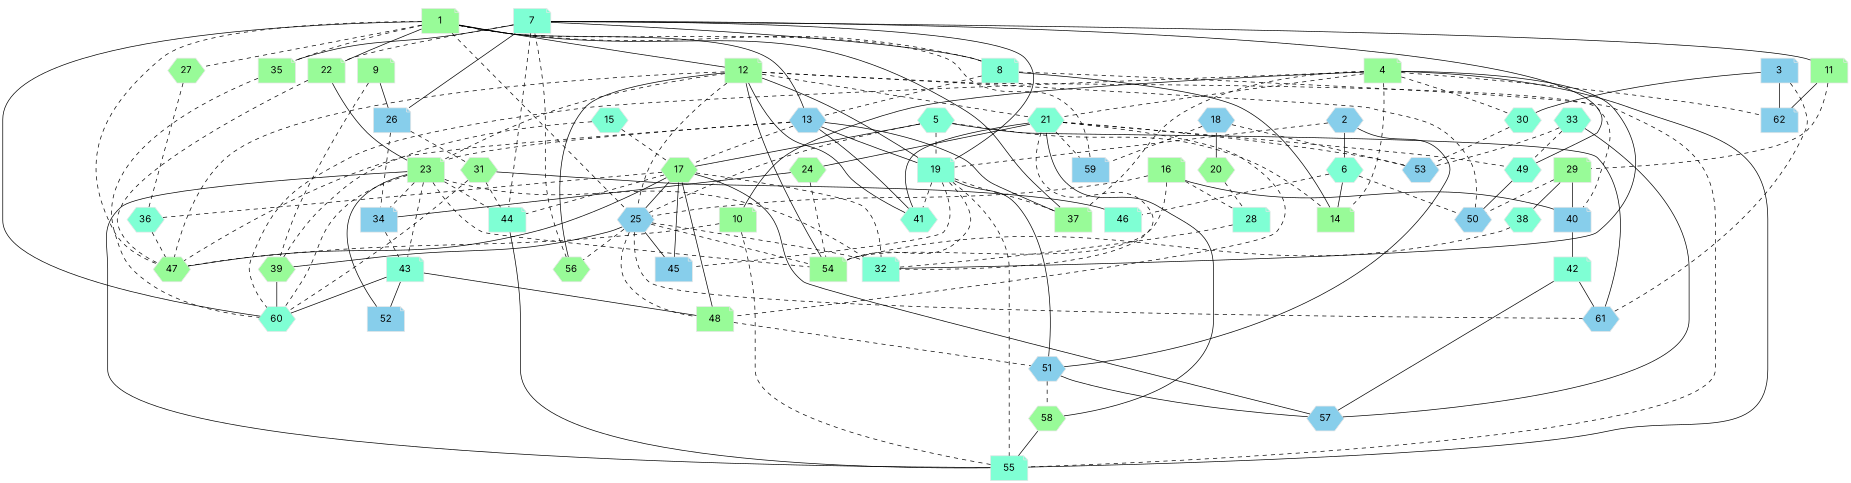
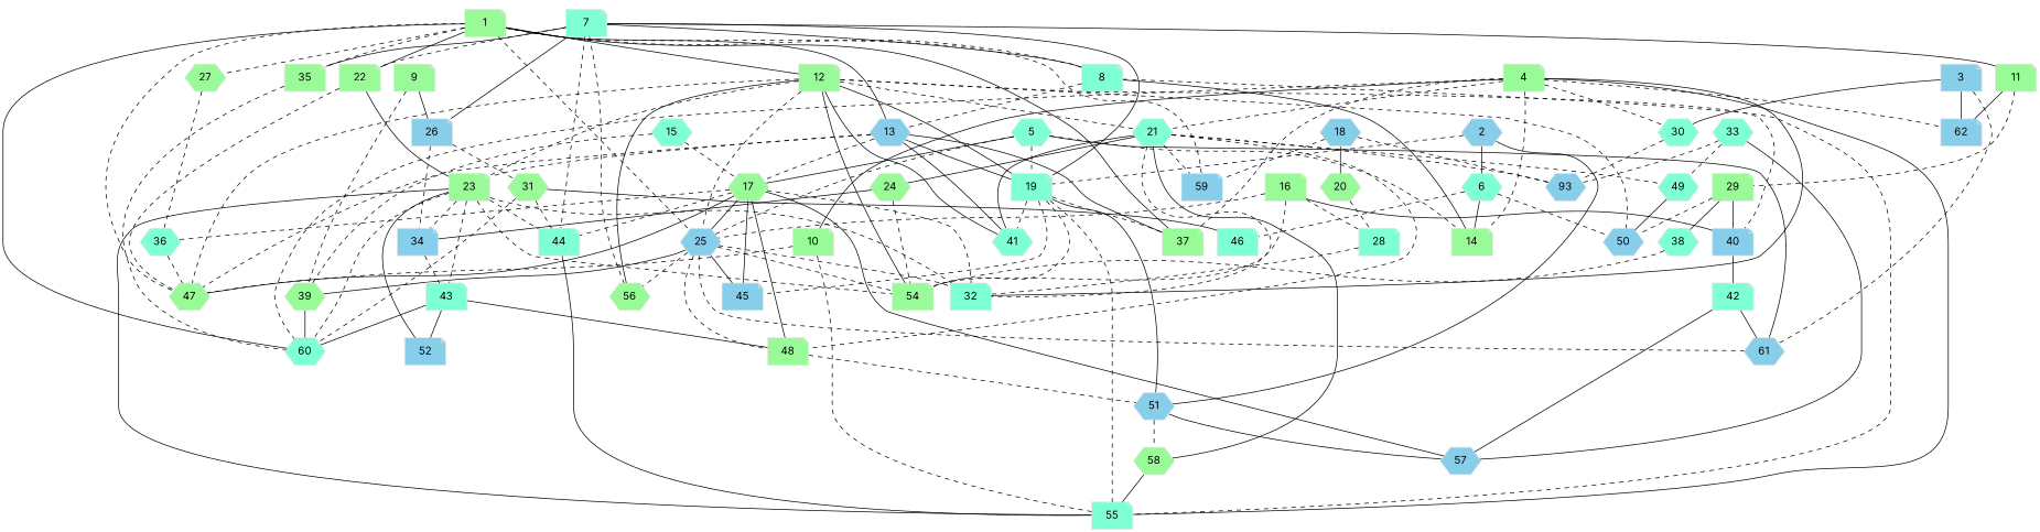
  graph {
    fontname=Inter
    node [color=gray90 fillcolor=palegreen fontname=Inter shape=note style=filled]
    edge [fontname=Inter style=dashed weight=1.0]
    8 [fillcolor=aquamarine]
    1
    12
    13 [fillcolor=skyblue shape=hexagon]
    22
    25 [fillcolor=skyblue shape=hexagon]
    27 [shape=hexagon]
    35
    37
    47 [shape=hexagon]
    59 [fillcolor=skyblue]
    60 [fillcolor=aquamarine shape=hexagon]
    14
    55 [fillcolor=aquamarine]
    19 [fillcolor=aquamarine]
    21 [fillcolor=aquamarine shape=hexagon]
    50 [fillcolor=skyblue shape=hexagon]
    56 [shape=hexagon]
    23
    40 [fillcolor=skyblue]
    41 [fillcolor=aquamarine shape=hexagon]
    54
    17 [shape=hexagon]
    61 [fillcolor=skyblue shape=hexagon]
    32 [fillcolor=aquamarine]
    39 [shape=hexagon]
    45 [fillcolor=skyblue]
    48
    36 [fillcolor=aquamarine shape=hexagon]
    2 [fillcolor=skyblue shape=hexagon]
    6 [fillcolor=aquamarine shape=hexagon]
    51 [fillcolor=skyblue shape=hexagon]
    46 [fillcolor=aquamarine]
    57 [fillcolor=skyblue shape=hexagon]
    58 [shape=hexagon]
    3 [fillcolor=skyblue]
    30 [fillcolor=aquamarine shape=hexagon]
    62 [fillcolor=skyblue]
-   53 [fillcolor=skyblue shape=hexagon]
+   53 [fillcolor=skyblue shape=hexagon label=93]
    4
    10
    49 [fillcolor=aquamarine shape=hexagon]
    24 [shape=hexagon]
    5 [fillcolor=aquamarine shape=hexagon]
    44 [fillcolor=aquamarine]
    7 [fillcolor=aquamarine]
    11
    26 [fillcolor=skyblue]
    29
    34 [fillcolor=skyblue]
    31 [shape=hexagon]
    9
    38 [fillcolor=aquamarine shape=hexagon]
    43 [fillcolor=aquamarine]
    52 [fillcolor=skyblue]
    42 [fillcolor=aquamarine]
    15 [fillcolor=aquamarine shape=hexagon]
    16
    28 [fillcolor=aquamarine]
    18 [fillcolor=skyblue shape=hexagon]
    20 [shape=hexagon]
    33 [fillcolor=aquamarine shape=hexagon]
    8 -- 13
    8 -- 14 [style=solid]
    8 -- 55
    1 -- 8
    1 -- 12 [style=solid]
    1 -- 13 [style=solid weight=2.0]
    1 -- 22 [style=solid weight=2.0]
    1 -- 25
    1 -- 27
    1 -- 35
    1 -- 37 [style=solid]
    1 -- 47
    1 -- 59
    1 -- 60 [style=solid]
    12 -- 25
    12 -- 47
    12 -- 19 [style=solid]
    12 -- 21
    12 -- 50
    12 -- 56 [style=solid]
    12 -- 23
    12 -- 40
    12 -- 41 [style=solid]
    12 -- 54 [style=solid]
    13 -- 37 [style=solid]
    13 -- 47
    13 -- 19 [style=solid]
    13 -- 23
    13 -- 41 [style=solid]
    13 -- 17
    22 -- 47
    22 -- 23 [style=solid]
    25 -- 56
    25 -- 54
    25 -- 61
    25 -- 32
    25 -- 39 [style=solid]
    25 -- 45 [style=solid]
    25 -- 48
    27 -- 36
    35 -- 60
    19 -- 37 [weight=3.0]
    19 -- 55
    19 -- 41
    19 -- 54
    19 -- 45
    19 -- 51 [style=solid]
    21 -- 59
    21 -- 41 [style=solid]
    21 -- 32
    21 -- 48 [weight=2.0]
    21 -- 58 [style=solid]
    21 -- 53
    21 -- 49
    21 -- 24 [style=solid]
    23 -- 60
    23 -- 55 [style=solid]
    23 -- 54
    23 -- 32 [weight=2.0]
    23 -- 44
    23 -- 34
    23 -- 43
    23 -- 52 [style=solid]
    40 -- 42 [style=solid]
    17 -- 25 [style=solid]
    17 -- 47 [style=solid]
    17 -- 32 [weight=2.0]
    17 -- 45 [style=solid]
    17 -- 48 [style=solid]
    17 -- 36 [weight=2.0]
    17 -- 57 [style=solid]
    17 -- 44 [weight=2.0]
    39 -- 60 [style=solid]
    48 -- 51
    36 -- 47
    2 -- 19
    2 -- 6 [style=solid]
    2 -- 51 [style=solid]
    6 -- 14 [style=solid]
    6 -- 50
    6 -- 46
    51 -- 57 [style=solid]
    51 -- 58
    58 -- 55 [style=solid]
    3 -- 61
    3 -- 30 [style=solid]
    3 -- 62 [style=solid]
    30 -- 53
    4 -- 37
    4 -- 60
    4 -- 14
    4 -- 55 [style=solid]
    4 -- 21
    4 -- 32 [style=solid]
    4 -- 30
    4 -- 62
    4 -- 10 [style=solid]
    10 -- 47
    10 -- 55
    49 -- 50 [style=solid]
    24 -- 54
    24 -- 34 [style=solid]
    5 -- 25
    5 -- 14
    5 -- 19
    5 -- 17 [style=solid]
    5 -- 61 [style=solid]
    44 -- 55 [style=solid]
    7 -- 8 [style=solid]
    7 -- 22
    7 -- 35 [style=solid]
    7 -- 19 [style=solid]
    7 -- 56
-   7 -- 49 [style=solid]
    7 -- 44 [weight=2.0]
    7 -- 11 [style=solid]
    7 -- 26 [style=solid]
    11 -- 62 [style=solid]
    11 -- 29
    26 -- 34
    26 -- 31
    29 -- 50
    29 -- 40 [style=solid]
    29 -- 38 [style=solid]
    34 -- 43
    31 -- 60
    31 -- 46 [style=solid]
    31 -- 44
    9 -- 39
    9 -- 26 [style=solid]
    38 -- 54
    43 -- 60 [style=solid]
    43 -- 48 [style=solid]
    43 -- 52 [style=solid]
    42 -- 61 [style=solid]
    42 -- 57 [style=solid]
    15 -- 17
    15 -- 39
    16 -- 25
    16 -- 40 [style=solid]
    16 -- 54
    16 -- 28
    28 -- 32
    18 -- 59
    18 -- 53
    18 -- 20 [style=solid]
    20 -- 28
    33 -- 57 [style=solid]
    33 -- 53
    33 -- 49
  }
